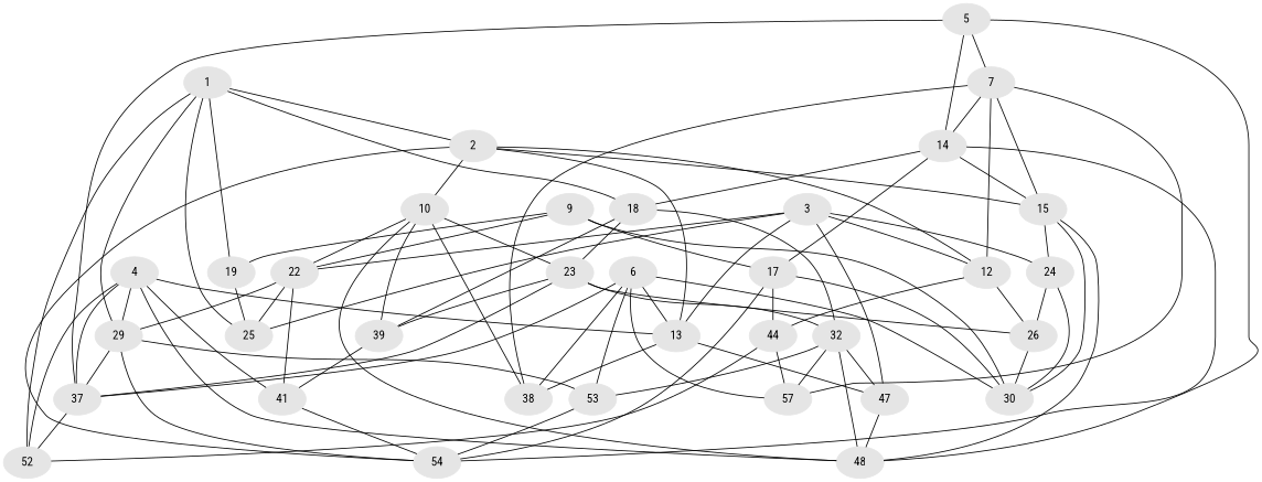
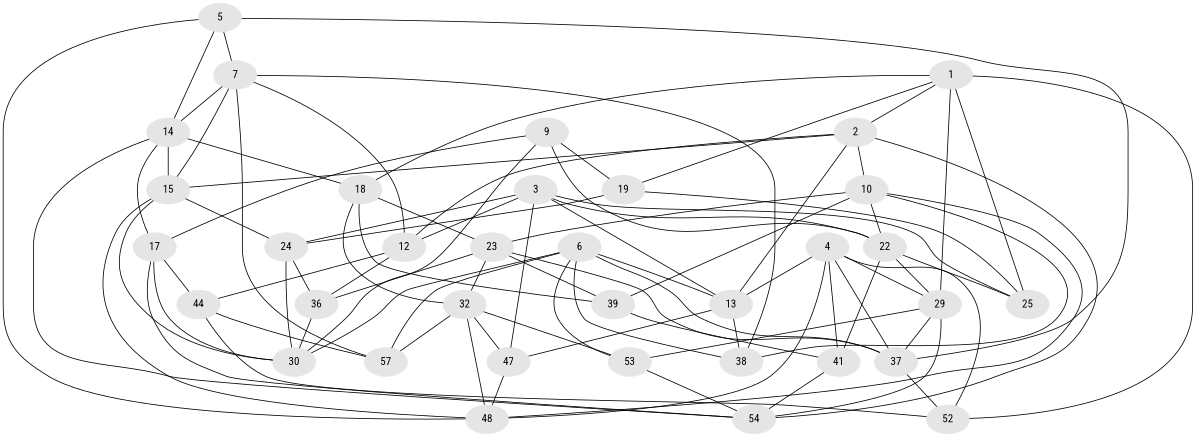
  graph {
    fontname="Roboto Condensed"
    node [color=gray90 fontname="Roboto Condensed" style=filled]
    edge [fontname="Roboto Condensed"]
    1 [super="+20"]
    2 [super="+51"]
    18 [super="+31"]
    19 [super="+34"]
    25 [super="+50"]
    29 [super="+33"]
    52
    10 [super="+58"]
    12 [super="+36"]
    13 [super="+27"]
    15 [super="+35"]
    54 [super="+61"]
    23 [super="+60"]
    39
    32 [super="+45"]
    24 [super="+42"]
    37 [super="+49"]
    53
    22 [super="+43"]
    48 [super="+59"]
    38
-   26
+   26 [label=36]
    44
    47
    30 [super="+56"]
    3 [super="+40"]
    41
    4 [super="+8"]
    5 [super="+55"]
    7 [super="+11"]
    14 [super="+16"]
    57
    17 [super="+28"]
    6 [super="+46"]
    9
    1 -- 2
    1 -- 18
    1 -- 19
    1 -- 25
    1 -- 29
    1 -- 52
    2 -- 10
    2 -- 12
    2 -- 13
    2 -- 15
    2 -- 54
    18 -- 23
    18 -- 39
    18 -- 32
    19 -- 25
+   19 -- 24 [weight=2]
    29 -- 54
    29 -- 37
    29 -- 53
    10 -- 23
    10 -- 39
    10 -- 22
    10 -- 48
    10 -- 38
    12 -- 26
    12 -- 44
    13 -- 38
    13 -- 47
    15 -- 24
    15 -- 48
    15 -- 30
    23 -- 39
    23 -- 32
    23 -- 37
    23 -- 26
    39 -- 41
    32 -- 53
    32 -- 48
    32 -- 47
    32 -- 57
    24 -- 26
    24 -- 30
    37 -- 52
    53 -- 54
    22 -- 25
    22 -- 29
    22 -- 41
    26 -- 30
    44 -- 52
    44 -- 57
    47 -- 48
    3 -- 25
    3 -- 12
    3 -- 13
    3 -- 24
    3 -- 22
    3 -- 47
    41 -- 54
    4 -- 29
    4 -- 52
    4 -- 13
    4 -- 37
    4 -- 48
    4 -- 41
    5 -- 37
    5 -- 48
    5 -- 7
    5 -- 14
    7 -- 12
    7 -- 15
    7 -- 38
    7 -- 14
    7 -- 57
    14 -- 18
    14 -- 15
    14 -- 54
    14 -- 17
    17 -- 54
    17 -- 44
    17 -- 30
    6 -- 13
    6 -- 37
    6 -- 53
    6 -- 38
    6 -- 30
    6 -- 57
    9 -- 19
    9 -- 22
    9 -- 30
    9 -- 17
  }
